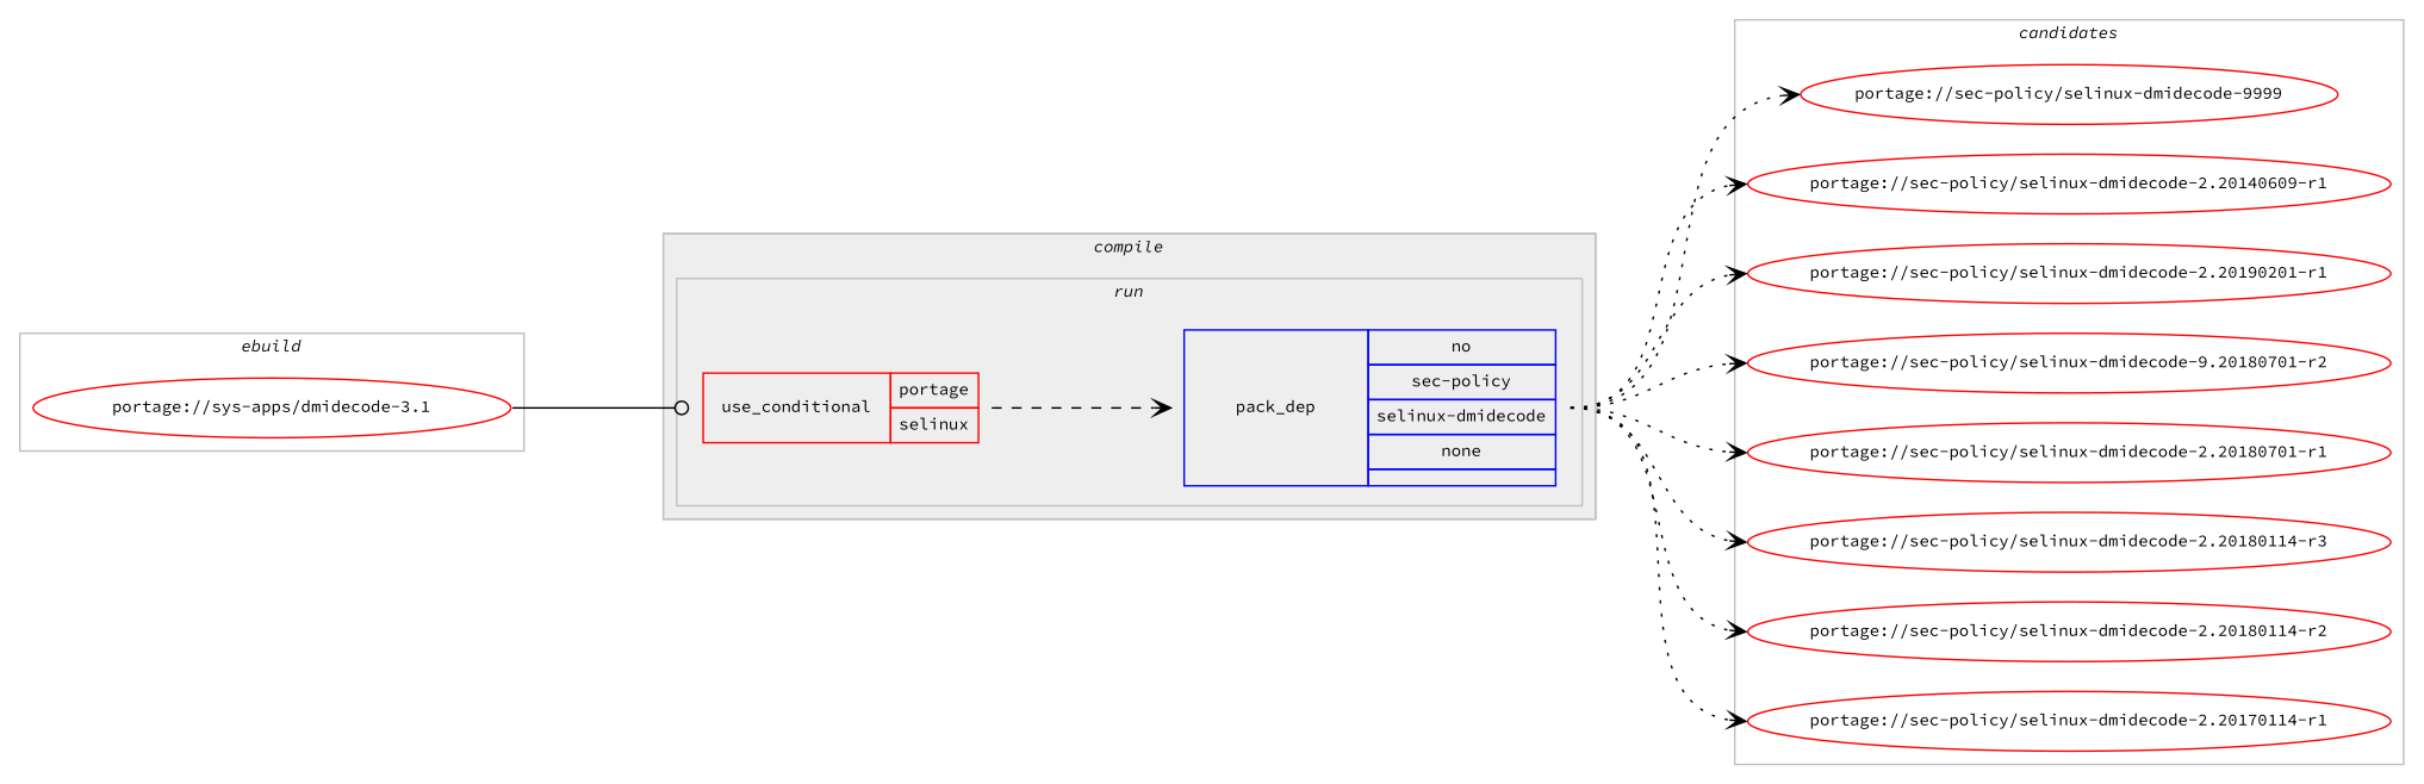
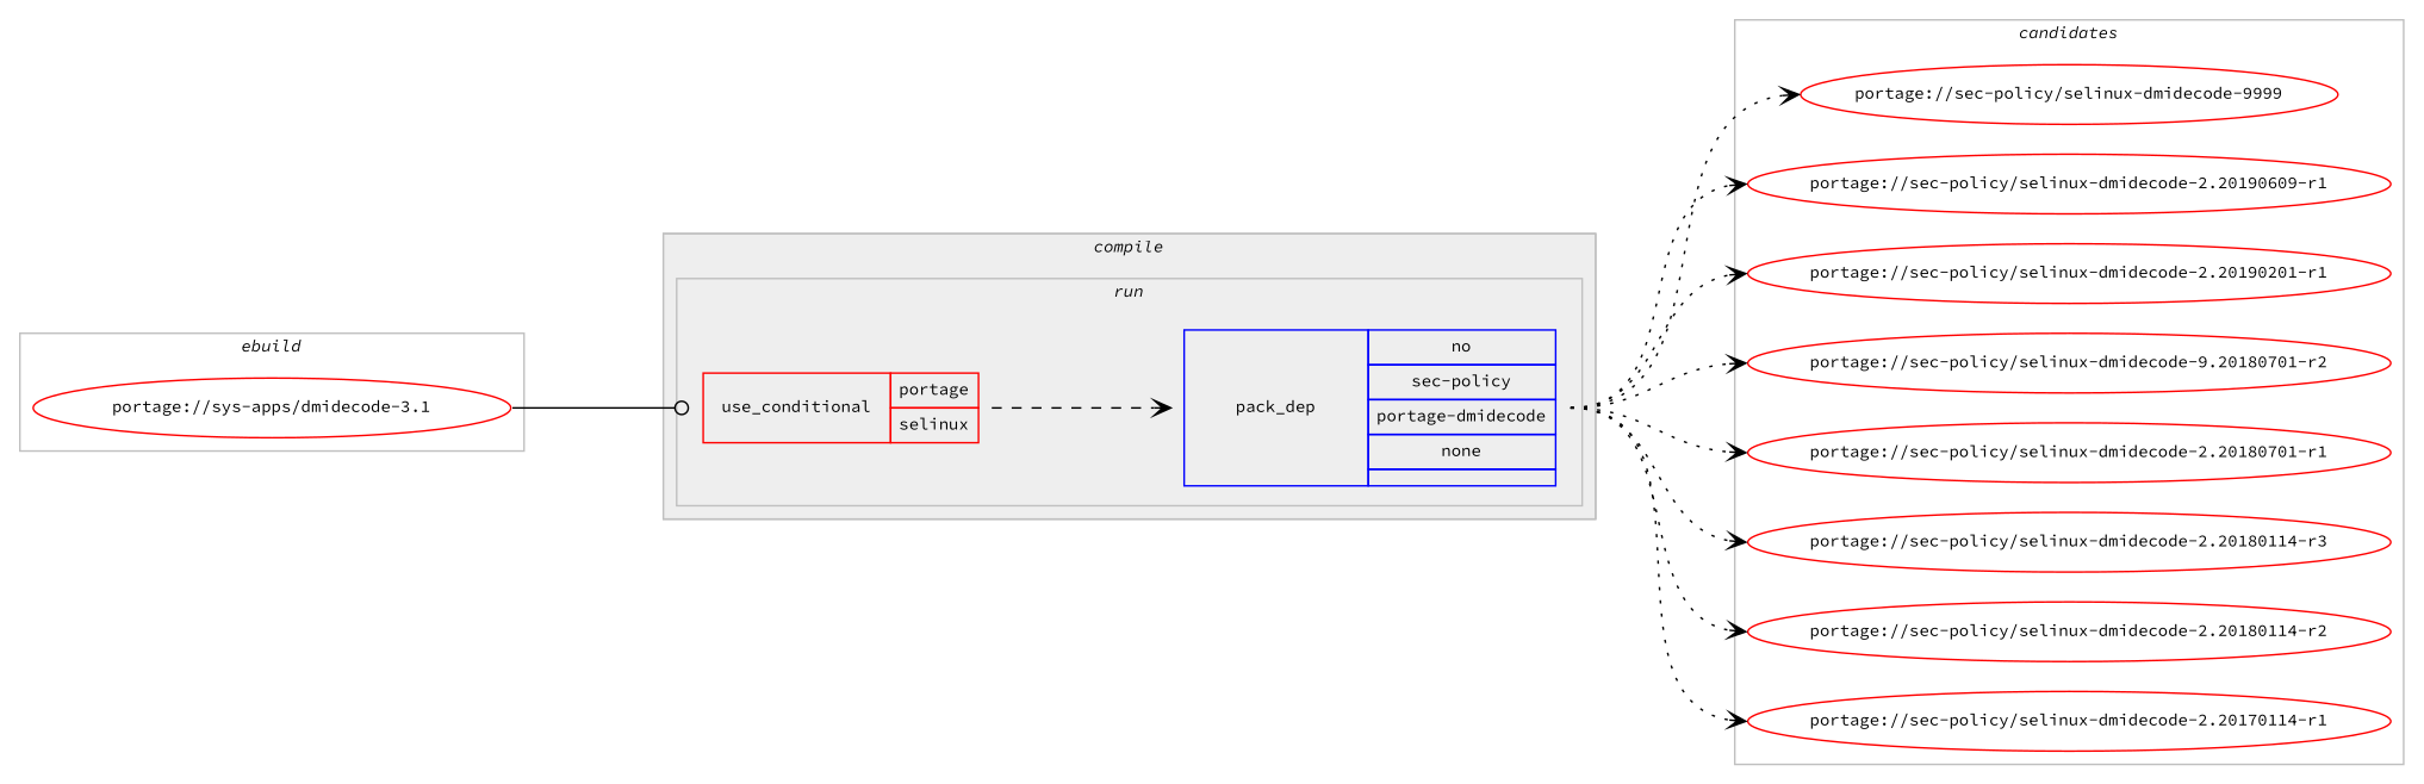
  digraph {
    compound=true
    concentrate=true
    fontname="Source Code Pro"
    fontsize=10
    newrank=true
    rankdir=LR
    ranksep=1.5
    node [color=red fontname="Source Code Pro" fontsize=10]
    edge [arrowhead=vee fontname="Source Code Pro" headport=w style=dotted tailport=e weight=100]
    n1 [label="portage://sys-apps/dmidecode-3.1" width=4]
-   n2 [color=blue label=<<TABLE BORDER="0" CELLBORDER="1" CELLSPACING="0" CELLPADDING="4" WIDTH="220"><TR><TD ROWSPAN="6" CELLPADDING="30">pack_dep</TD></TR><TR><TD WIDTH="110">no</TD></TR><TR><TD>sec-policy</TD></TR><TR><TD>selinux-dmidecode</TD></TR><TR><TD>none</TD></TR><TR><TD></TD></TR></TABLE>> shape=none]
+   n2 [color=blue label=<<TABLE BORDER="0" CELLBORDER="1" CELLSPACING="0" CELLPADDING="4" WIDTH="220"><TR><TD ROWSPAN="6" CELLPADDING="30">pack_dep</TD></TR><TR><TD WIDTH="110">no</TD></TR><TR><TD>sec-policy</TD></TR><TR><TD>portage-dmidecode</TD></TR><TR><TD>none</TD></TR><TR><TD></TD></TR></TABLE>> shape=none]
    n3 [label=<<TABLE BORDER="0" CELLBORDER="1" CELLSPACING="0" CELLPADDING="4"><TR><TD ROWSPAN="3" CELLPADDING="10">use_conditional</TD></TR><TR><TD>portage</TD></TR><TR><TD>selinux</TD></TR></TABLE>> shape=none]
    n4 [label="portage://sec-policy/selinux-dmidecode-9999" width=4]
-   n5 [label="portage://sec-policy/selinux-dmidecode-2.20140609-r1" width=4]
+   n5 [label="portage://sec-policy/selinux-dmidecode-2.20190609-r1" width=4]
    n6 [label="portage://sec-policy/selinux-dmidecode-2.20190201-r1" width=4]
    n7 [label="portage://sec-policy/selinux-dmidecode-9.20180701-r2" width=4]
    n8 [label="portage://sec-policy/selinux-dmidecode-2.20180701-r1" width=4]
    n9 [label="portage://sec-policy/selinux-dmidecode-2.20180114-r3" width=4]
    n10 [label="portage://sec-policy/selinux-dmidecode-2.20180114-r2" width=4]
    n11 [label="portage://sec-policy/selinux-dmidecode-2.20170114-r1" width=4]
    subgraph cluster_1 {
      color=gray
      label=<<i>ebuild</i>>
      rank=same
      n1
    }
    subgraph cluster_2 {
      color=gray
      label=<<i>dependencies</i>>
      subgraph cluster_3 {
        color=gray
        fillcolor="#eeeeee"
        label=<<i>compile and run</i>>
        style=filled
      }
      subgraph cluster_4 {
        color=gray
        fillcolor="#eeeeee"
        label=<<i>compile</i>>
        style=filled
      }
      subgraph cluster_5 {
        color=gray
        fillcolor="#eeeeee"
        label=<<i>run</i>>
        style=filled
        subgraph sub_6 {
          color=gray
          fillcolor="#eeeeee"
          label=<<i>run</i>>
          style=filled
          n3
          subgraph sub_7 {
            color=gray
            fillcolor="#eeeeee"
            label=<<i>run</i>>
            style=filled
            n2
          }
        }
      }
    }
    subgraph cluster_8 {
      color=gray
      label=<<i>candidates</i>>
      rank=same
      subgraph sub_9 {
        color=black
        label=<<i>candidates</i>>
        nodesep=1
        rank=same
        n4
        n5
        n6
        n7
        n8
        n9
        n10
        n11
      }
    }
    n1 -> n3 [arrowhead=odot style=solid weight=20]
    n2 -> n4
    n2 -> n5
    n2 -> n6
    n2 -> n7
    n2 -> n8
    n2 -> n9
    n2 -> n10
    n2 -> n11
    n3 -> n2 [style=dashed weight=20]
  }
